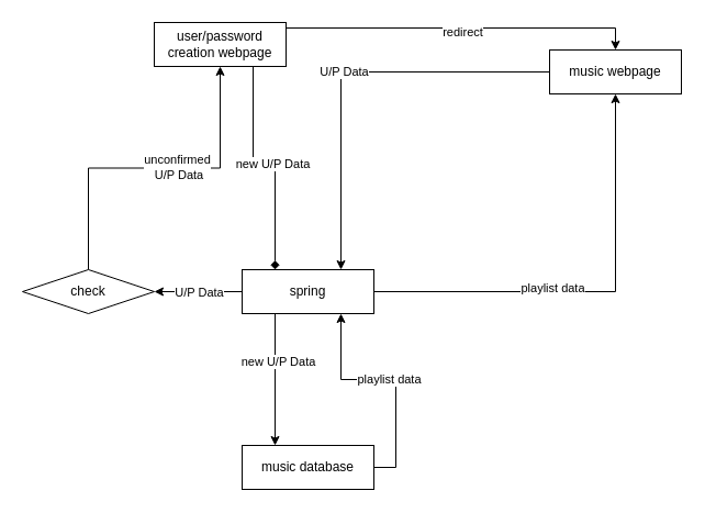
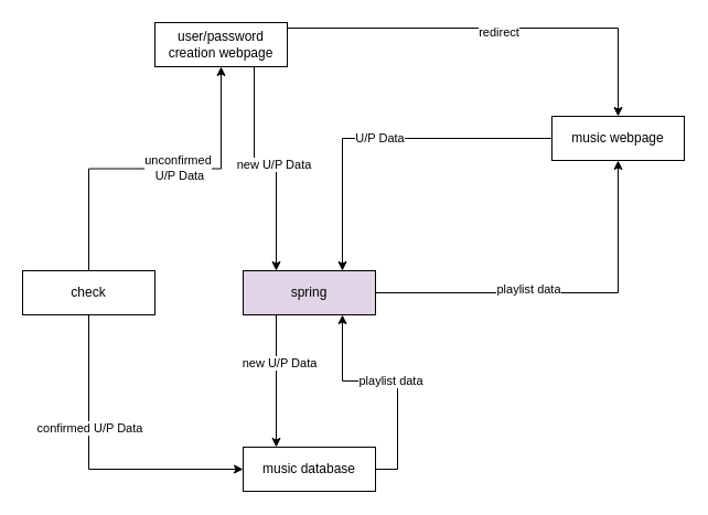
  <mxCell id="0" />
  <mxCell id="1" parent="0" />
+ <mxCell id="2" style="edgeStyle=orthogonalEdgeStyle;rounded=0;orthogonalLoop=1;jettySize=auto;html=1;exitX=0.5;exitY=1;exitDx=0;exitDy=0;entryX=0;entryY=0.5;entryDx=0;entryDy=0;" edge="1" parent="1" source="6" target="9"><mxGeometry relative="1" as="geometry"><mxPoint x="180" y="265" as="targetPoint" /><Array as="points"><mxPoint x="80" y="425" /></Array></mxGeometry></mxCell>
+ <mxCell id="3" value="confirmed U/P Data" style="edgeLabel;html=1;align=center;verticalAlign=middle;resizable=0;points=[];" vertex="1" connectable="0" parent="2"><mxGeometry x="-0.275" relative="1" as="geometry"><mxPoint as="offset" /></mxGeometry></mxCell>
  <mxCell id="4" style="edgeStyle=orthogonalEdgeStyle;rounded=0;orthogonalLoop=1;jettySize=auto;html=1;exitX=0.5;exitY=0;exitDx=0;exitDy=0;entryX=0.5;entryY=1;entryDx=0;entryDy=0;" edge="1" parent="1" source="6" target="25"><mxGeometry relative="1" as="geometry"><mxPoint x="150" y="85" as="targetPoint" /></mxGeometry></mxCell>
  <mxCell id="5" value="unconfirmed&lt;br&gt;&amp;nbsp;U/P Data" style="edgeLabel;html=1;align=center;verticalAlign=middle;resizable=0;points=[];" vertex="1" connectable="0" parent="4"><mxGeometry x="0.135" relative="1" as="geometry"><mxPoint y="-1" as="offset" /></mxGeometry></mxCell>
- <mxCell id="6" value="check" style="rhombus;whiteSpace=wrap;html=1;" parent="1" vertex="1"><mxGeometry x="20" y="245" width="120" height="40" as="geometry" /></mxCell>
+ <mxCell id="6" value="check" style="rounded=0;whiteSpace=wrap;html=1;" parent="1" vertex="1"><mxGeometry x="20" y="245" width="120" height="40" as="geometry" /></mxCell>
  <mxCell id="7" style="edgeStyle=orthogonalEdgeStyle;rounded=0;orthogonalLoop=1;jettySize=auto;html=1;exitX=1;exitY=0.5;exitDx=0;exitDy=0;entryX=0.75;entryY=1;entryDx=0;entryDy=0;" edge="1" parent="1" source="9" target="16"><mxGeometry relative="1" as="geometry" /></mxCell>
  <mxCell id="8" value="playlist data" style="edgeLabel;html=1;align=center;verticalAlign=middle;resizable=0;points=[];" vertex="1" connectable="0" parent="7"><mxGeometry x="0.021" y="-1" relative="1" as="geometry"><mxPoint as="offset" /></mxGeometry></mxCell>
  <mxCell id="9" value="music database" style="rounded=0;whiteSpace=wrap;html=1;" parent="1" vertex="1"><mxGeometry x="220" y="405" width="120" height="40" as="geometry" /></mxCell>
  <mxCell id="10" style="edgeStyle=orthogonalEdgeStyle;rounded=0;orthogonalLoop=1;jettySize=auto;html=1;exitX=1;exitY=0.5;exitDx=0;exitDy=0;entryX=0.5;entryY=1;entryDx=0;entryDy=0;" edge="1" parent="1" source="16" target="19"><mxGeometry relative="1" as="geometry"><Array as="points"><mxPoint x="560" y="265" /></Array></mxGeometry></mxCell>
  <mxCell id="11" value="playlist data" style="edgeLabel;html=1;align=center;verticalAlign=middle;resizable=0;points=[];" vertex="1" connectable="0" parent="10"><mxGeometry x="-0.19" y="4" relative="1" as="geometry"><mxPoint as="offset" /></mxGeometry></mxCell>
- <mxCell id="12" style="edgeStyle=orthogonalEdgeStyle;rounded=0;orthogonalLoop=1;jettySize=auto;html=1;exitX=0;exitY=0.5;exitDx=0;exitDy=0;entryX=1;entryY=0.5;entryDx=0;entryDy=0;" edge="1" parent="1" source="16" target="6"><mxGeometry relative="1" as="geometry"><Array as="points"><mxPoint x="200" y="265" /><mxPoint x="200" y="265" /></Array></mxGeometry></mxCell>
- <mxCell id="13" value="U/P Data" style="edgeLabel;html=1;align=center;verticalAlign=middle;resizable=0;points=[];" vertex="1" connectable="0" parent="12"><mxGeometry x="0.324" y="-1" relative="1" as="geometry"><mxPoint x="13" y="1" as="offset" /></mxGeometry></mxCell>
  <mxCell id="14" style="edgeStyle=orthogonalEdgeStyle;rounded=0;orthogonalLoop=1;jettySize=auto;html=1;exitX=0.25;exitY=1;exitDx=0;exitDy=0;entryX=0.25;entryY=0;entryDx=0;entryDy=0;" edge="1" parent="1" source="16" target="9"><mxGeometry relative="1" as="geometry" /></mxCell>
  <mxCell id="15" value="new U/P Data" style="edgeLabel;html=1;align=center;verticalAlign=middle;resizable=0;points=[];" vertex="1" connectable="0" parent="14"><mxGeometry x="-0.28" y="2" relative="1" as="geometry"><mxPoint as="offset" /></mxGeometry></mxCell>
- <mxCell id="16" value="spring" style="rounded=0;whiteSpace=wrap;html=1;" parent="1" vertex="1"><mxGeometry x="220" y="245" width="120" height="40" as="geometry" /></mxCell>
+ <mxCell id="16" value="spring" style="rounded=0;whiteSpace=wrap;html=1;fillColor=#e1d5e7;" parent="1" vertex="1"><mxGeometry x="220" y="245" width="120" height="40" as="geometry" /></mxCell>
  <mxCell id="17" style="edgeStyle=orthogonalEdgeStyle;rounded=0;orthogonalLoop=1;jettySize=auto;html=1;exitX=0;exitY=0.5;exitDx=0;exitDy=0;entryX=0.75;entryY=0;entryDx=0;entryDy=0;" edge="1" parent="1" source="19" target="16"><mxGeometry relative="1" as="geometry" /></mxCell>
  <mxCell id="18" value="U/P Data" style="edgeLabel;html=1;align=center;verticalAlign=middle;resizable=0;points=[];" vertex="1" connectable="0" parent="17"><mxGeometry x="0.015" y="-1" relative="1" as="geometry"><mxPoint as="offset" /></mxGeometry></mxCell>
- <mxCell id="19" value="music webpage" style="rounded=0;whiteSpace=wrap;html=1;" parent="1" vertex="1"><mxGeometry x="500" y="45" width="120" height="40" as="geometry" /></mxCell>
+ <mxCell id="19" value="music webpage" style="rounded=0;whiteSpace=wrap;html=1;" parent="1" vertex="1"><mxGeometry x="500" y="105" width="120" height="40" as="geometry" /></mxCell>
  <mxCell id="20" style="edgeStyle=orthogonalEdgeStyle;rounded=0;orthogonalLoop=1;jettySize=auto;html=1;exitX=0.5;exitY=1;exitDx=0;exitDy=0;" parent="1" source="6" target="6" edge="1"><mxGeometry relative="1" as="geometry" /></mxCell>
  <mxCell id="21" style="edgeStyle=orthogonalEdgeStyle;rounded=0;orthogonalLoop=1;jettySize=auto;html=1;exitX=1;exitY=0.5;exitDx=0;exitDy=0;entryX=0.5;entryY=0;entryDx=0;entryDy=0;" edge="1" parent="1" source="25" target="19"><mxGeometry relative="1" as="geometry"><mxPoint x="370" y="30" as="targetPoint" /><Array as="points"><mxPoint x="260" y="25" /><mxPoint x="560" y="25" /></Array></mxGeometry></mxCell>
  <mxCell id="22" value="redirect" style="edgeLabel;html=1;align=center;verticalAlign=middle;resizable=0;points=[];" vertex="1" connectable="0" parent="21"><mxGeometry x="0.043" y="-3" relative="1" as="geometry"><mxPoint as="offset" /></mxGeometry></mxCell>
- <mxCell id="23" style="edgeStyle=orthogonalEdgeStyle;rounded=0;orthogonalLoop=1;jettySize=auto;html=1;exitX=0.75;exitY=1;exitDx=0;exitDy=0;entryX=0.25;entryY=0;entryDx=0;entryDy=0;endArrow=diamond;" edge="1" parent="1" source="25" target="16"><mxGeometry relative="1" as="geometry" /></mxCell>
+ <mxCell id="23" style="edgeStyle=orthogonalEdgeStyle;rounded=0;orthogonalLoop=1;jettySize=auto;html=1;exitX=0.75;exitY=1;exitDx=0;exitDy=0;entryX=0.25;entryY=0;entryDx=0;entryDy=0;" edge="1" parent="1" source="25" target="16"><mxGeometry relative="1" as="geometry" /></mxCell>
  <mxCell id="24" value="new U/P Data" style="edgeLabel;html=1;align=center;verticalAlign=middle;resizable=0;points=[];" vertex="1" connectable="0" parent="23"><mxGeometry x="0.089" y="2" relative="1" as="geometry"><mxPoint x="-2" y="-2" as="offset" /></mxGeometry></mxCell>
  <mxCell id="25" value="user/password&lt;br&gt;creation webpage" style="whiteSpace=wrap;html=1;" vertex="1" parent="1"><mxGeometry x="140" y="20" width="120" height="40" as="geometry" /></mxCell>
